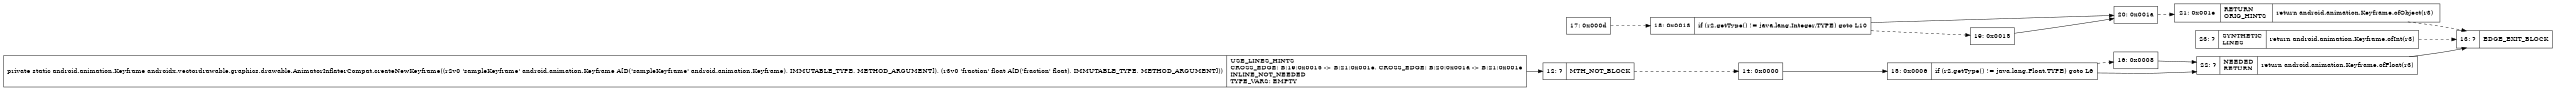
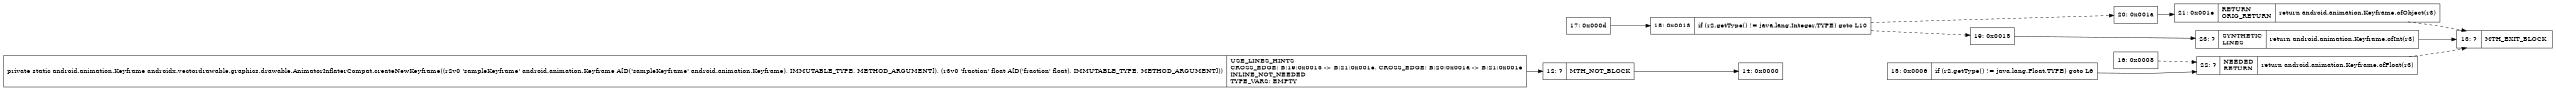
  digraph {
    rankdir=LR
    node [shape=record]
    n1 [label="{12\:\ ?|MTH_NOT_BLOCK\l}"]
    n2 [label="{14\:\ 0x0000}"]
    n3 [label="{15\:\ 0x0006|if (r2.getType() != java.lang.Float.TYPE) goto L6\l}"]
    n4 [label="{16\:\ 0x0008}"]
    n5 [label="{22\:\ ?|NEEDED\lRETURN\l|return android.animation.Keyframe.ofFloat(r3)\l}"]
    n6 [label="{17\:\ 0x000d}"]
    n7 [label="{18\:\ 0x0013|if (r2.getType() != java.lang.Integer.TYPE) goto L10\l}"]
-   n8 [label="{13\:\ ?|EDGE_EXIT_BLOCK\l}"]
+   n8 [label="{13\:\ ?|MTH_EXIT_BLOCK\l}"]
    n9 [label="{19\:\ 0x0015}"]
    n10 [label="{20\:\ 0x001a}"]
    n11 [label="{23\:\ ?|SYNTHETIC\lLINES\l|return android.animation.Keyframe.ofInt(r3)\l}"]
-   n12 [label="{21\:\ 0x001e|RETURN\lORIG_HINTS\l|return android.animation.Keyframe.ofObject(r3)\l}"]
+   n12 [label="{21\:\ 0x001e|RETURN\lORIG_RETURN\l|return android.animation.Keyframe.ofObject(r3)\l}"]
    n13 [label="{private static android.animation.Keyframe androidx.vectordrawable.graphics.drawable.AnimatorInflaterCompat.createNewKeyframe((r2v0 'sampleKeyframe' android.animation.Keyframe A[D('sampleKeyframe' android.animation.Keyframe), IMMUTABLE_TYPE, METHOD_ARGUMENT]), (r3v0 'fraction' float A[D('fraction' float), IMMUTABLE_TYPE, METHOD_ARGUMENT]))  | USE_LINES_HINTS\lCROSS_EDGE: B:19:0x0015 \-\> B:21:0x001e, CROSS_EDGE: B:20:0x001a \-\> B:21:0x001e\lINLINE_NOT_NEEDED\lTYPE_VARS: EMPTY\l}"]
-   n1 -> n2 [style=dashed]
-   n2 -> n3
-   n3 -> n4 [style=dashed]
+   n1 -> n2
    n3 -> n5
-   n4 -> n5
-   n5 -> n8
-   n6 -> n7 [style=dashed]
+   n4 -> n5 [style=dashed]
+   n5 -> n8 [style=dashed]
+   n6 -> n7
    n7 -> n9 [style=dashed]
-   n7 -> n10
-   n9 -> n10
-   n10 -> n12 [style=dashed]
-   n11 -> n8 [style=dashed]
+   n7 -> n10 [style=dashed]
+   n9 -> n11
+   n10 -> n12
+   n11 -> n8
    n12 -> n8 [style=dashed]
    n13 -> n1
  }
